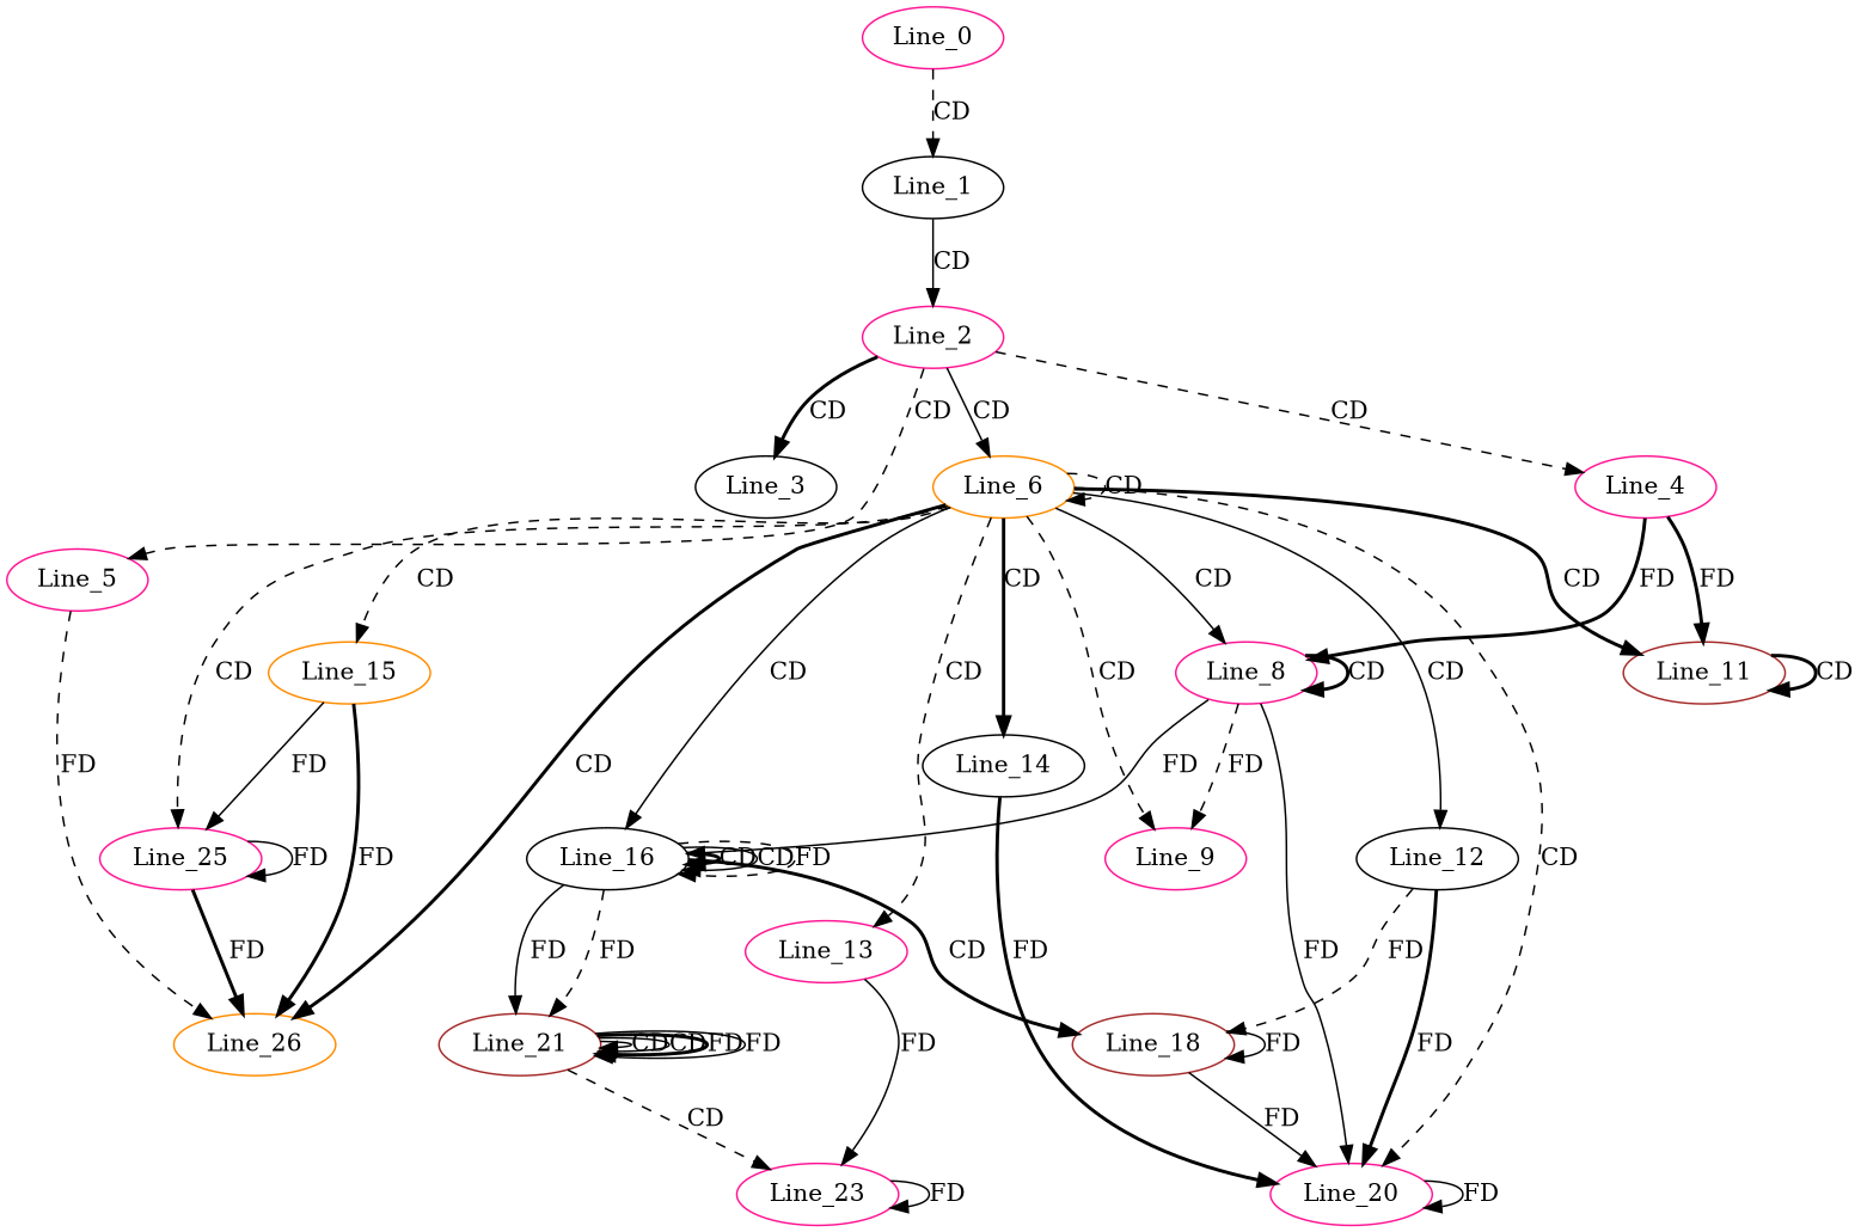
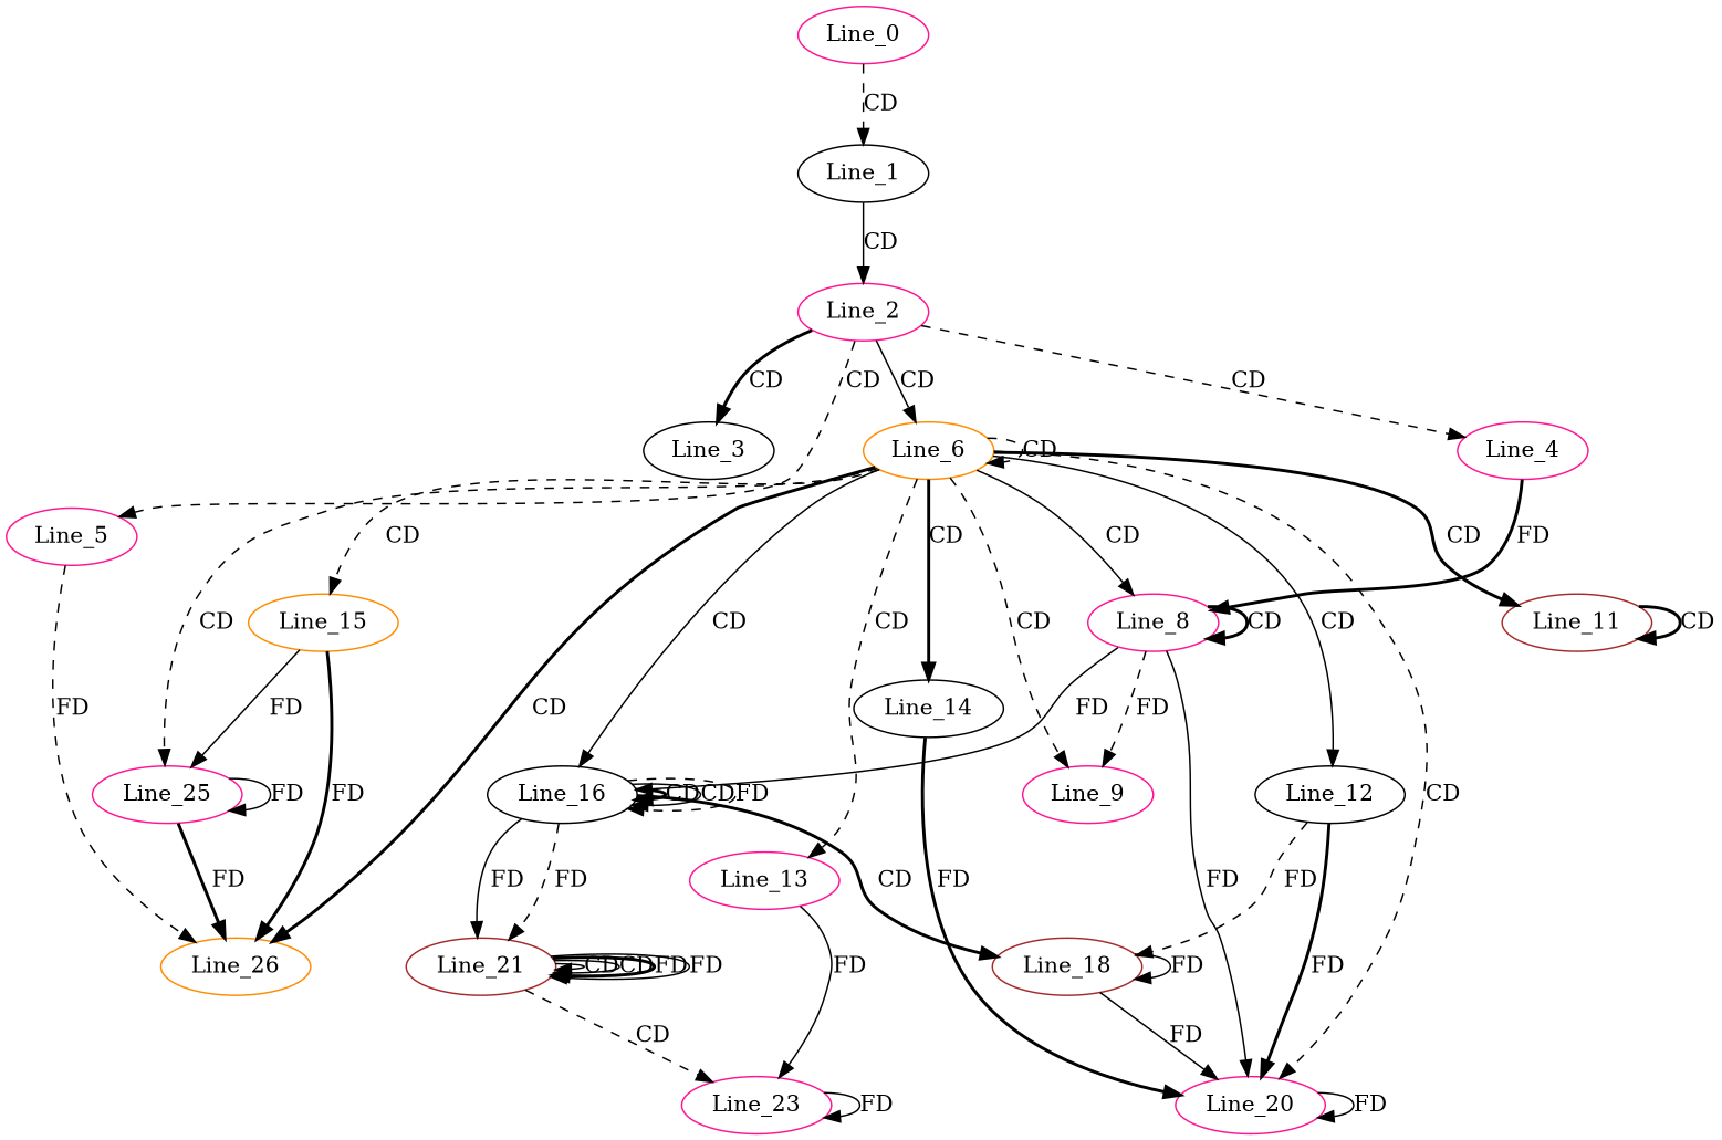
  digraph {
    node [color=deeppink]
    edge [style=solid]
    Line_1 [color=black]
    Line_0
    Line_2
    Line_3 [color=black]
    Line_4
    Line_5
    Line_6 [color=darkorange]
    Line_8
    Line_11 [color=brown]
    Line_26 [color=darkorange]
    Line_9
    Line_12 [color=black]
    Line_13
    Line_14 [color=black]
    Line_15 [color=darkorange]
    Line_16 [color=black]
    Line_20
    Line_25
    Line_18 [color=brown]
    Line_23
    Line_21 [color=brown]
    Line_1 -> Line_2 [label=CD]
    Line_0 -> Line_1 [label=CD style=dashed]
    Line_2 -> Line_3 [label=CD style=bold]
    Line_2 -> Line_4 [label=CD style=dashed]
    Line_2 -> Line_5 [label=CD style=dashed]
    Line_2 -> Line_6 [label=CD]
    Line_4 -> Line_8 [label=FD style=bold]
-   Line_4 -> Line_11 [label=FD style=bold]
    Line_5 -> Line_26 [label=FD style=dashed]
    Line_6 -> Line_6 [label=CD style=dashed]
    Line_6 -> Line_8 [label=CD]
    Line_6 -> Line_11 [label=CD style=bold]
    Line_6 -> Line_26 [label=CD style=bold]
    Line_6 -> Line_9 [label=CD style=dashed]
    Line_6 -> Line_12 [label=CD]
    Line_6 -> Line_13 [label=CD style=dashed]
    Line_6 -> Line_14 [label=CD style=bold]
    Line_6 -> Line_15 [label=CD style=dashed]
    Line_6 -> Line_16 [label=CD]
    Line_6 -> Line_20 [label=CD style=dashed]
    Line_6 -> Line_25 [label=CD style=dashed]
    Line_8 -> Line_8 [label=CD style=bold]
    Line_8 -> Line_9 [label=FD style=dashed]
    Line_8 -> Line_16 [label=FD]
    Line_8 -> Line_20 [label=FD]
    Line_11 -> Line_11 [label=CD style=bold]
    Line_12 -> Line_20 [label=FD style=bold]
    Line_12 -> Line_18 [label=FD style=dashed]
    Line_13 -> Line_23 [label=FD]
    Line_14 -> Line_20 [label=FD style=bold]
    Line_15 -> Line_26 [label=FD style=bold]
    Line_15 -> Line_25 [label=FD]
    Line_16 -> Line_16 [label=CD style=bold]
    Line_16 -> Line_16 [label=CD]
    Line_16 -> Line_16 [label=FD style=dashed]
    Line_16 -> Line_18 [label=CD style=bold]
    Line_16 -> Line_21 [label=FD style=dashed]
    Line_16 -> Line_21 [label=FD]
    Line_20 -> Line_20 [label=FD]
    Line_25 -> Line_26 [label=FD style=bold]
    Line_25 -> Line_25 [label=FD]
    Line_18 -> Line_20 [label=FD]
    Line_18 -> Line_18 [label=FD]
    Line_23 -> Line_23 [label=FD]
    Line_21 -> Line_23 [label=CD style=dashed]
    Line_21 -> Line_21 [label=CD]
    Line_21 -> Line_21 [label=CD]
    Line_21 -> Line_21 [label=FD style=bold]
    Line_21 -> Line_21 [label=FD]
  }
